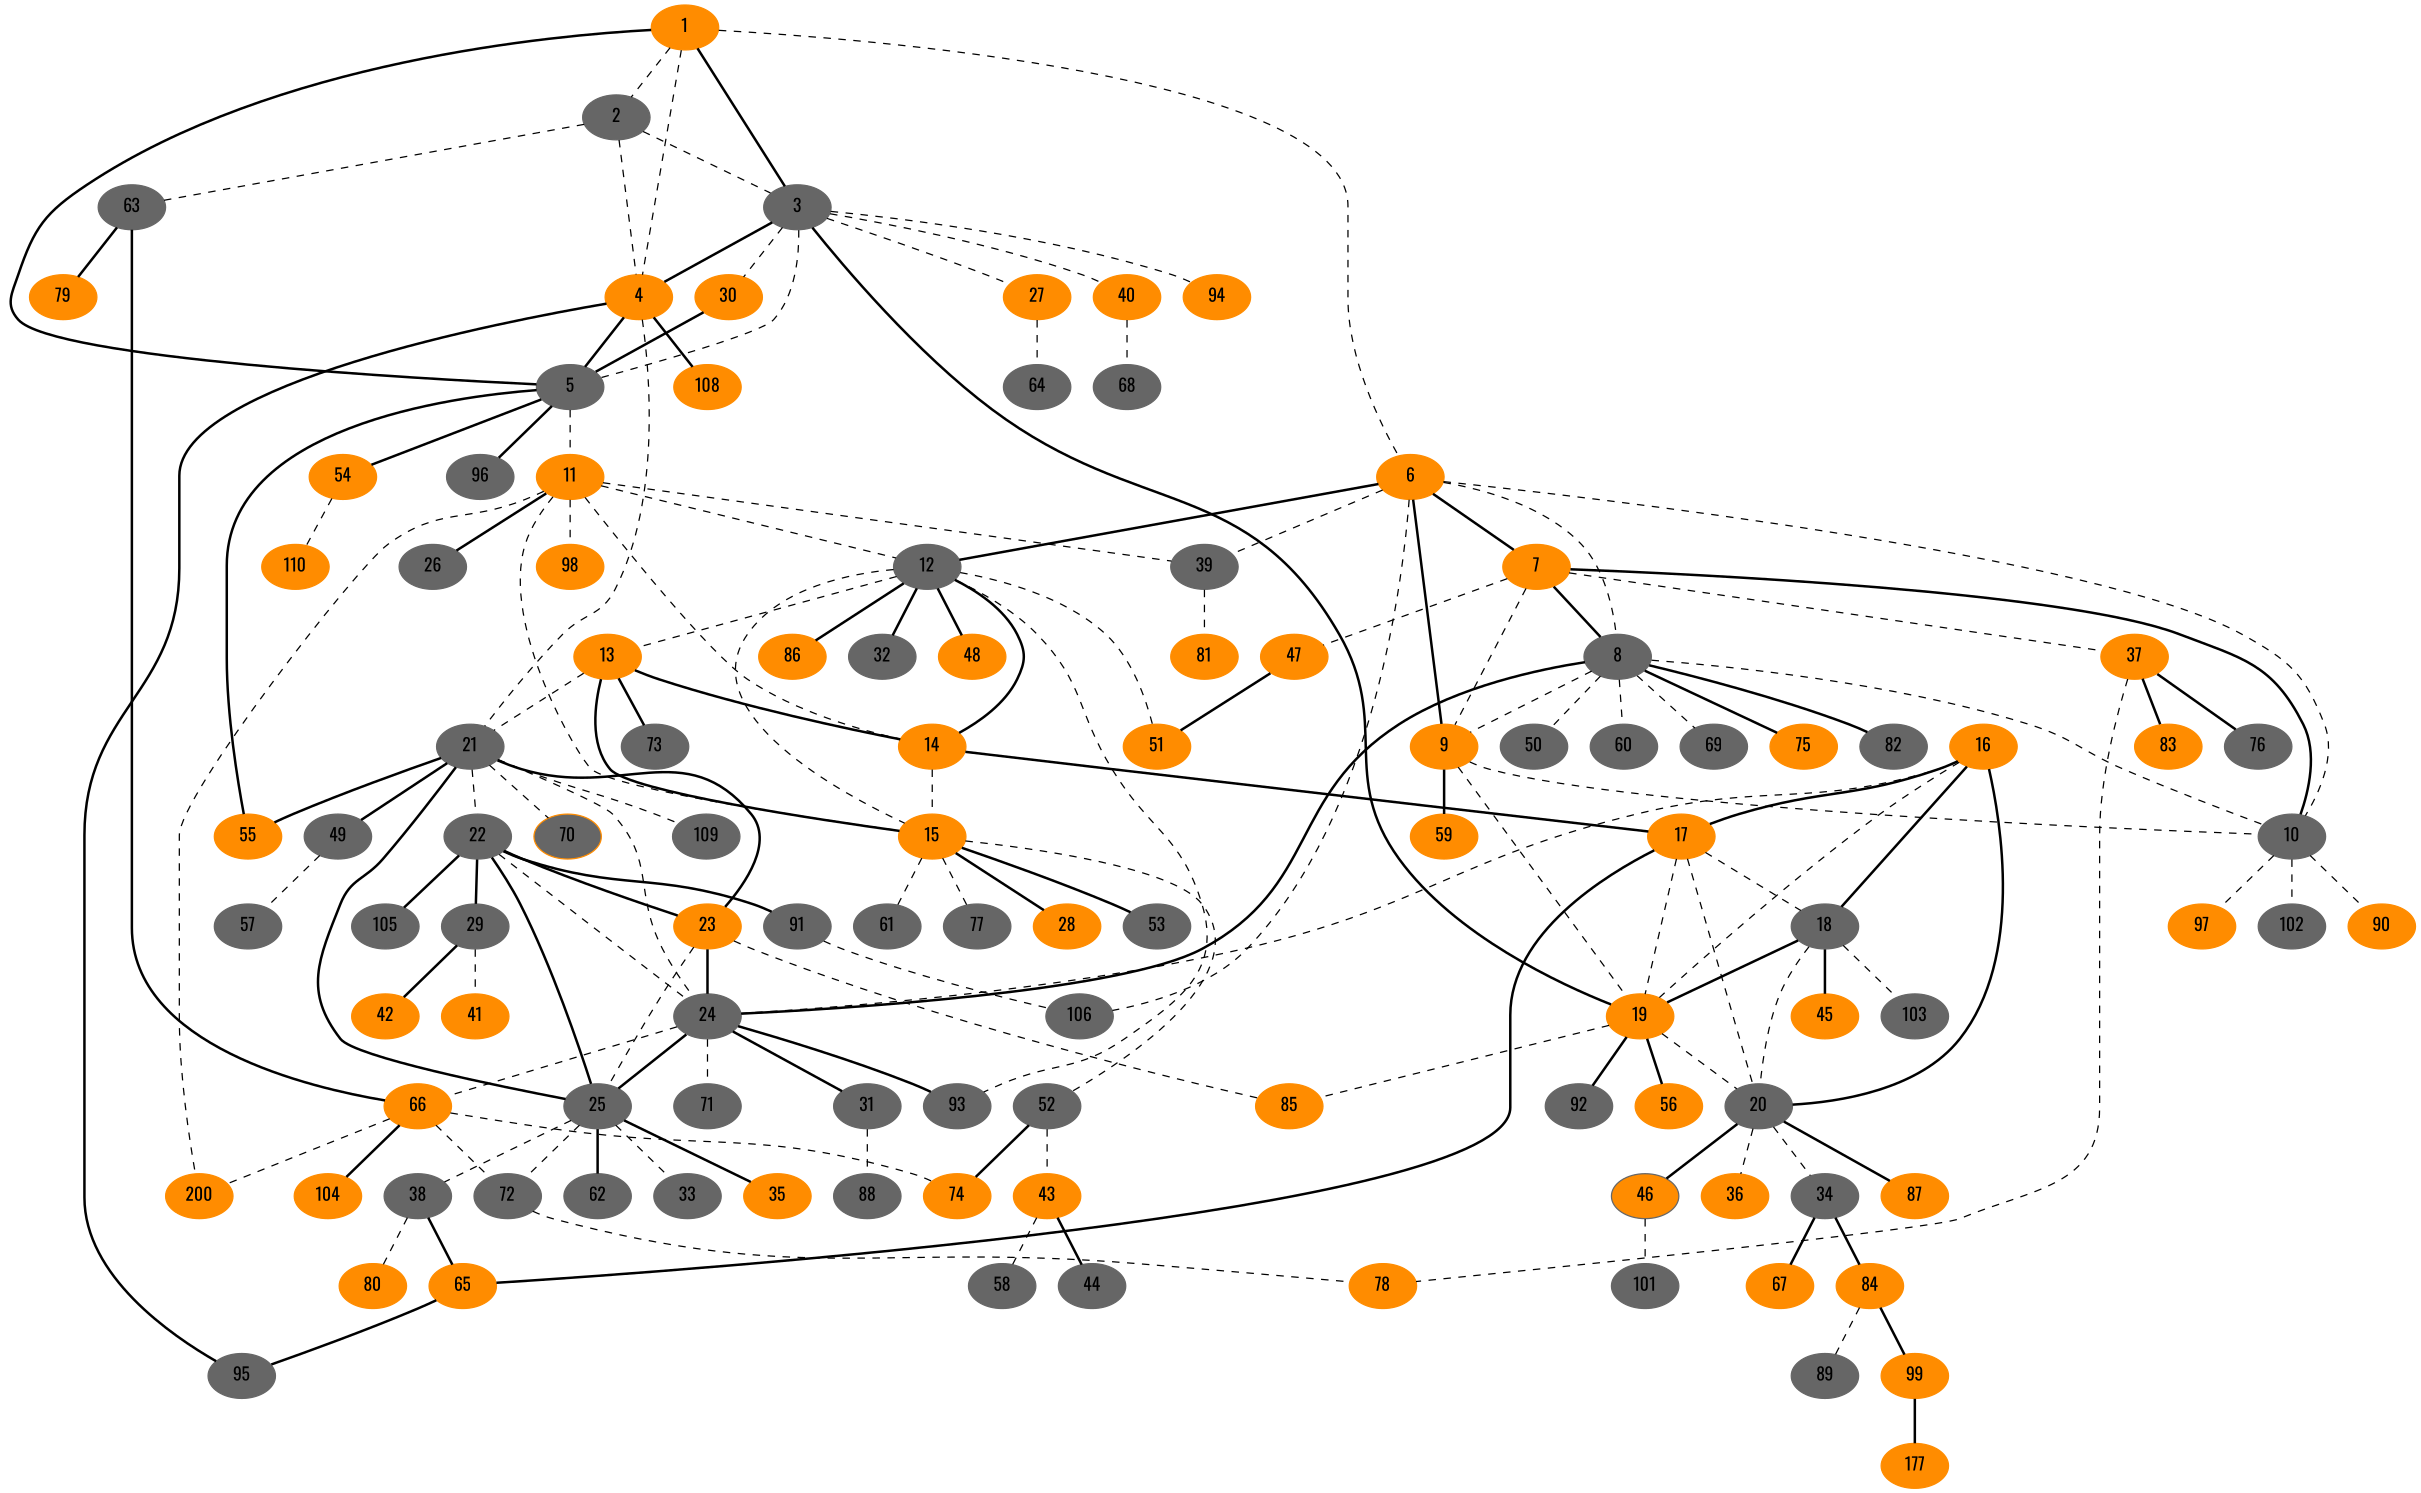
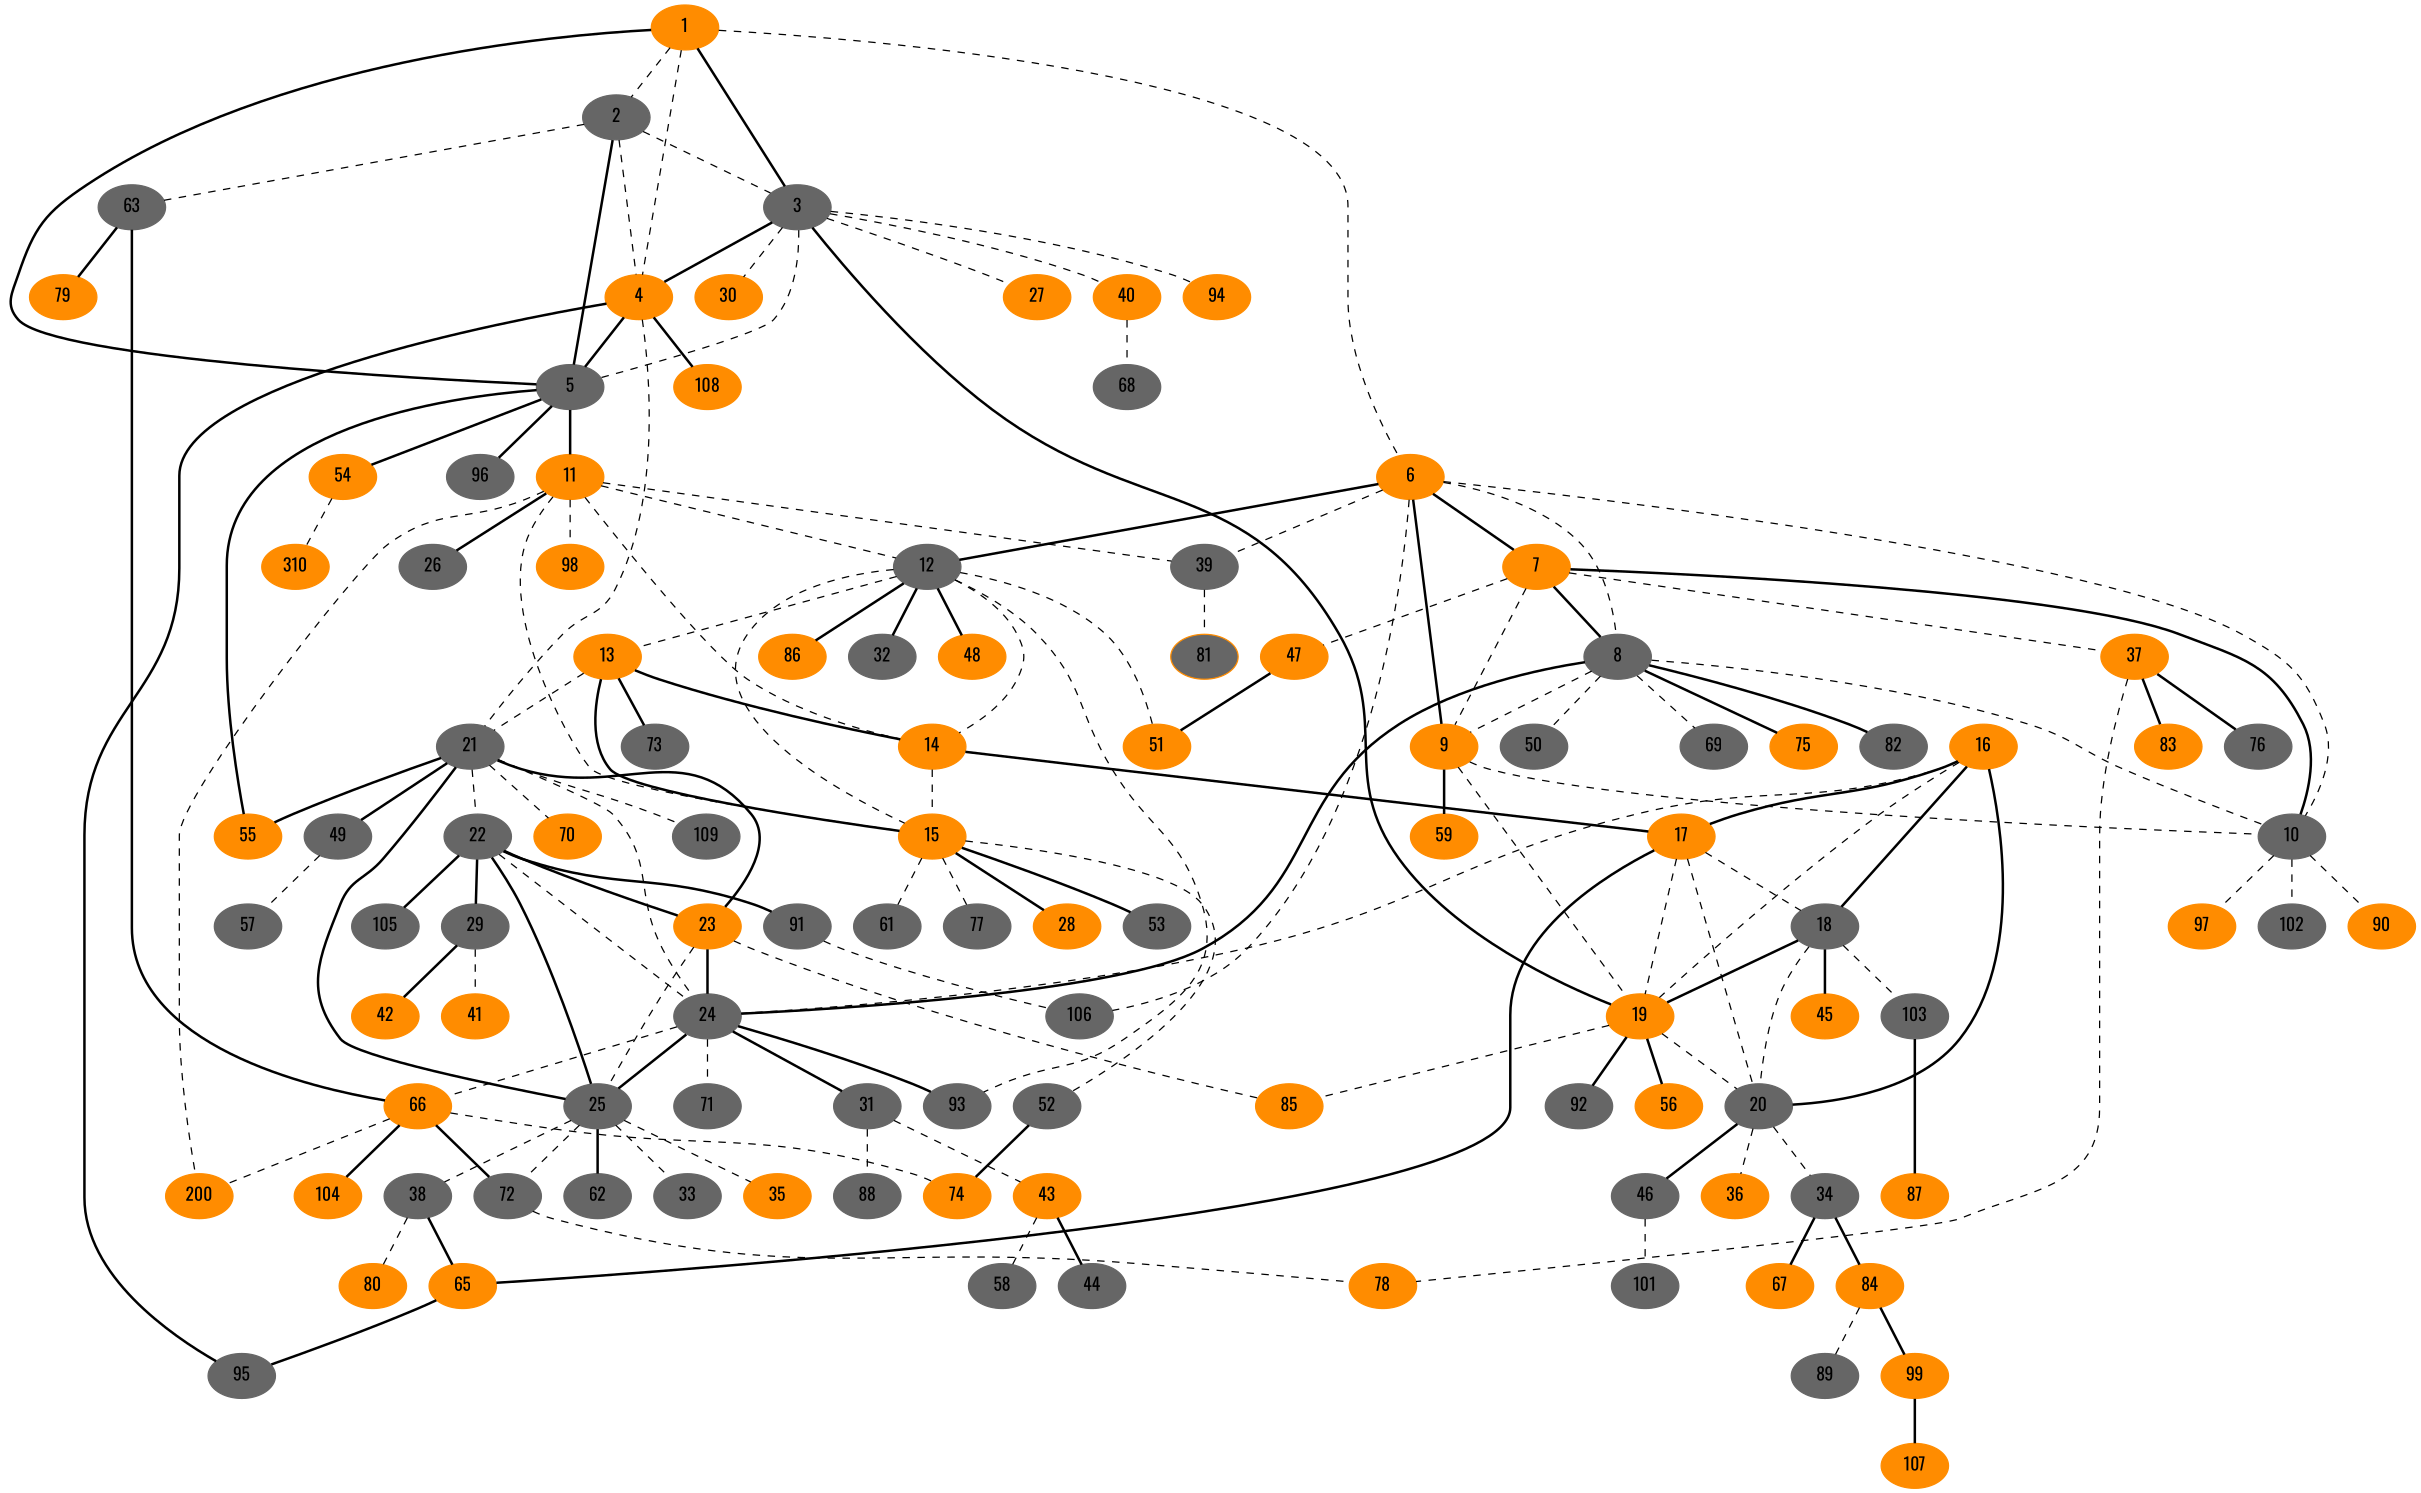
  graph {
    fontname=Oswald
    node [color=darkorange fontname=Oswald style=filled]
    edge [fontname=Oswald style=dashed]
    2 [color=gray40]
    1
    3 [color=gray40]
    4
    5 [color=gray40]
    6
    63 [color=gray40]
    19
    27
    30
    40
    94
    21 [color=gray40]
    95 [color=gray40]
    108
    11
    54
    55
    96 [color=gray40]
    7
    8 [color=gray40]
    9
    10 [color=gray40]
    12 [color=gray40]
    39 [color=gray40]
    106 [color=gray40]
    66
    79
    20 [color=gray40]
    56
    85
    92 [color=gray40]
-   64 [color=gray40]
    68 [color=gray40]
    24 [color=gray40]
    22 [color=gray40]
    23
    25 [color=gray40]
    49 [color=gray40]
-   70 [fillcolor=gray40]
+   70
    109 [color=gray40]
    14
    15
    26 [color=gray40]
    98
    n46 [label=200]
-   110
+   110 [label=310]
    37
    47
    50 [color=gray40]
-   60 [color=gray40]
    69 [color=gray40]
    75
    82 [color=gray40]
    59
    90
    97
    102 [color=gray40]
    13
    32 [color=gray40]
    48
    51
    86
    93 [color=gray40]
-   81
+   81 [fillcolor=gray40]
    76 [color=gray40]
    78
    83
    31 [color=gray40]
    71 [color=gray40]
    73 [color=gray40]
    17
    28
    52 [color=gray40]
    53 [color=gray40]
    61 [color=gray40]
    77 [color=gray40]
    18 [color=gray40]
    65
    74
    16
    45
    103 [color=gray40]
    34 [color=gray40]
    36
-   46 [color=gray40 fillcolor=darkorange]
+   46 [color=gray40]
    87
    67
    84
    101 [color=gray40]
    29 [color=gray40]
    91 [color=gray40]
    105 [color=gray40]
    33 [color=gray40]
    35
    38 [color=gray40]
    62 [color=gray40]
    72 [color=gray40]
    57 [color=gray40]
    41
    42
    43
    88 [color=gray40]
    104
    80
    44 [color=gray40]
    58 [color=gray40]
    89 [color=gray40]
    99
-   107 [label=177]
+   107
    2 -- 3
    2 -- 4
-   30 -- 5 [style=bold]
+   2 -- 5 [style=bold]
    2 -- 63
    1 -- 2
    1 -- 3 [style=bold]
    1 -- 4
    1 -- 5 [style=bold]
    1 -- 6
    3 -- 4 [style=bold]
    3 -- 5
    3 -- 19 [style=bold]
    3 -- 27
    3 -- 30
    3 -- 40
    3 -- 94
    4 -- 5 [style=bold]
    4 -- 21
    4 -- 95 [style=bold]
    4 -- 108 [style=bold]
-   5 -- 11
+   5 -- 11 [style=bold]
    5 -- 54 [style=bold]
    5 -- 55 [style=bold]
    5 -- 96 [style=bold]
    6 -- 7 [style=bold]
    6 -- 8
    6 -- 9 [style=bold]
    6 -- 10
    6 -- 12 [style=bold]
    6 -- 39
    6 -- 106
    63 -- 66 [style=bold]
    63 -- 79 [style=bold]
    19 -- 20
    19 -- 56 [style=bold]
    19 -- 85
    19 -- 92 [style=bold]
-   27 -- 64
    40 -- 68
    21 -- 55 [style=bold]
    21 -- 24
    21 -- 22
    21 -- 23 [style=bold]
    21 -- 25 [style=bold]
    21 -- 49 [style=bold]
    21 -- 70
    21 -- 109
    11 -- 12
    11 -- 39
    11 -- 14
    11 -- 15
    11 -- 26 [style=bold]
    11 -- 98
    11 -- n46
    54 -- 110
    7 -- 8 [style=bold]
    7 -- 9
    7 -- 10 [style=bold]
    7 -- 37
    7 -- 47
    8 -- 9
    8 -- 10
    8 -- 24 [style=bold]
    8 -- 50
-   8 -- 60
    8 -- 69
    8 -- 75 [style=bold]
    8 -- 82 [style=bold]
    9 -- 19
    9 -- 10
    9 -- 59 [style=bold]
    10 -- 90
    10 -- 97
    10 -- 102
-   12 -- 14 [style=bold]
+   12 -- 14
    12 -- 15
    12 -- 13
    12 -- 32 [style=bold]
    12 -- 48 [style=bold]
    12 -- 51
    12 -- 86 [style=bold]
    12 -- 93
    39 -- 81
    66 -- n46
    66 -- 74
-   66 -- 72
+   66 -- 72 [style=bold]
    66 -- 104 [style=bold]
    20 -- 34
    20 -- 36
    20 -- 46 [style=bold]
-   20 -- 87 [style=bold]
+   103 -- 87 [style=bold]
    24 -- 66
    24 -- 25 [style=bold]
    24 -- 93 [style=bold]
    24 -- 31 [style=bold]
    24 -- 71
    22 -- 24
    22 -- 23 [style=bold]
    22 -- 25 [style=bold]
    22 -- 29 [style=bold]
    22 -- 91 [style=bold]
    22 -- 105 [style=bold]
    23 -- 85
    23 -- 24 [style=bold]
    23 -- 25
    25 -- 33
-   25 -- 35 [style=bold]
+   25 -- 35
    25 -- 38
    25 -- 62 [style=bold]
    25 -- 72
    49 -- 57
    14 -- 15
    14 -- 17 [style=bold]
    15 -- 28 [style=bold]
    15 -- 52
    15 -- 53 [style=bold]
    15 -- 61
    15 -- 77
    37 -- 76 [style=bold]
    37 -- 78
    37 -- 83 [style=bold]
    47 -- 51 [style=bold]
    13 -- 21
    13 -- 14 [style=bold]
    13 -- 15 [style=bold]
    13 -- 73 [style=bold]
-   52 -- 43
+   31 -- 43
    31 -- 88
    17 -- 19
    17 -- 20
    17 -- 18
    17 -- 65 [style=bold]
    52 -- 74 [style=bold]
    18 -- 19 [style=bold]
    18 -- 20
    18 -- 45 [style=bold]
    18 -- 103
    65 -- 95 [style=bold]
    16 -- 19
    16 -- 20 [style=bold]
    16 -- 24
    16 -- 17 [style=bold]
    16 -- 18 [style=bold]
    34 -- 67 [style=bold]
    34 -- 84 [style=bold]
    46 -- 101
    84 -- 89
    84 -- 99 [style=bold]
    29 -- 41
    29 -- 42 [style=bold]
    91 -- 106
    38 -- 65 [style=bold]
    38 -- 80
    72 -- 78
    43 -- 44 [style=bold]
    43 -- 58
    99 -- 107 [style=bold]
  }
